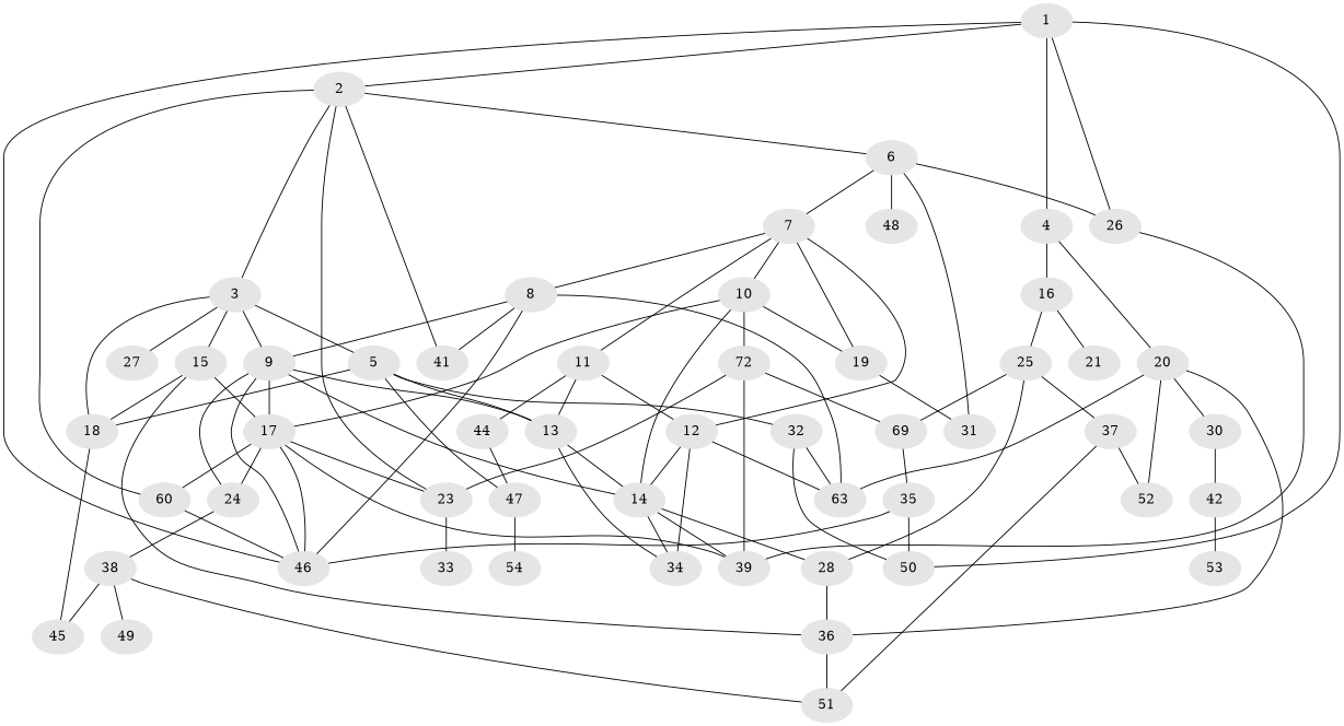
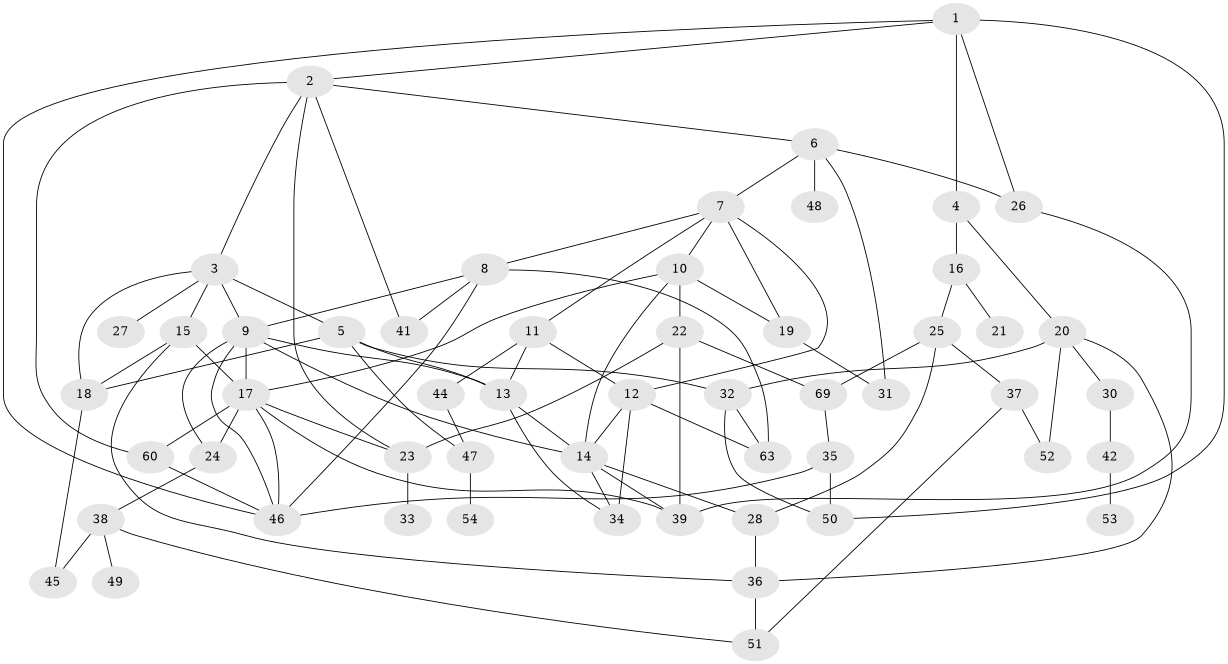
  graph {
    node [color=gray90 style=filled]
    edge [weight=1.0]
    1
    2
    4
    26
    46
    50
    3
    6
    23
    n10 [label=60]
    41
    16
    20
    39
    5
    9
    15
    18
    27
    7
    31
    48
    33
    13
    32
    47
    14
    17
    24
    36
    45
    21
    25
    30
    52
    34
    n37 [label=63]
    54
    8
    10
    11
    12
    19
-   22 [label=72]
+   22
    44
    28
    38
    n48 [label=69]
    51
    37
    42
    35
    49
    53
    1 -- 2
    1 -- 4
    1 -- 26
    1 -- 46
    1 -- 50
    2 -- 3
    2 -- 6
    2 -- 23
    2 -- n10
    2 -- 41
    4 -- 16
    4 -- 20
    26 -- 39
    3 -- 5
    3 -- 9
    3 -- 15
    3 -- 18
    3 -- 27
    6 -- 26
    6 -- 7
    6 -- 31
    6 -- 48
    23 -- 33
    n10 -- 46
    16 -- 21
    16 -- 25
-   20 -- n37
+   20 -- 32
    20 -- 36
    20 -- 30
    20 -- 52
    5 -- 18
    5 -- 13 [weight=4.0]
    5 -- 32
    5 -- 47
    9 -- 46
    9 -- 13
    9 -- 14
    9 -- 17
    9 -- 24
    15 -- 18
    15 -- 17
    15 -- 36
    18 -- 45
    7 -- 8
    7 -- 10
    7 -- 11
    7 -- 12
    7 -- 19
    13 -- 14
    13 -- 34
    32 -- 50
    32 -- n37
    47 -- 54
    14 -- 39
    14 -- 34
    14 -- 28
    17 -- 46
    17 -- 23
    17 -- n10
    17 -- 39
    17 -- 24 [weight=2.0]
    24 -- 38
    36 -- 51
    25 -- 28
    25 -- n48
    25 -- 37
    30 -- 42
    8 -- 46
    8 -- 41
    8 -- 9
    8 -- n37
    10 -- 14
    10 -- 17
    10 -- 19
    10 -- 22
    11 -- 13
    11 -- 12
    11 -- 44
    12 -- 14
    12 -- 34 [weight=3.0]
    12 -- n37
    19 -- 31
    22 -- 23
    22 -- 39
    22 -- n48
    44 -- 47
    28 -- 36
    38 -- 45
    38 -- 51
    38 -- 49
    n48 -- 35
    37 -- 52
    37 -- 51
    42 -- 53
    35 -- 46
    35 -- 50
  }
